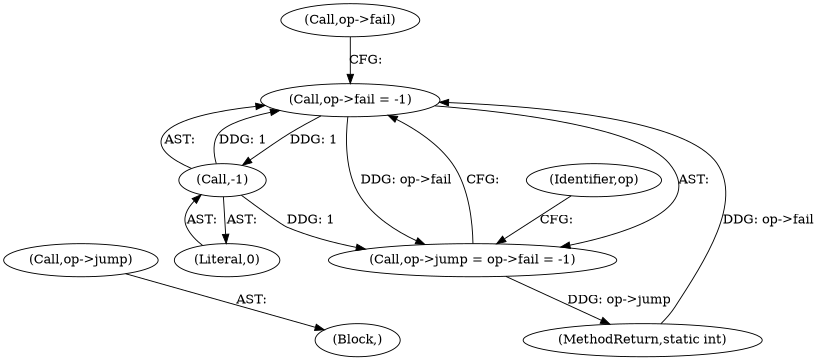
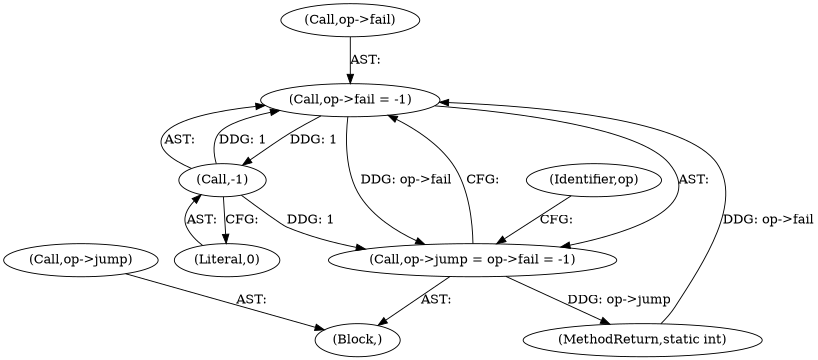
  digraph {
    n1 [label="(Call,op->fail = -1)"]
    n2 [label="(Call,-1)"]
    n3 [label="(Call,op->jump = op->fail = -1)"]
    n4 [label="(Literal,0)"]
    n5 [label="(MethodReturn,static int)"]
    n6 [label="(Block,)"]
    n7 [label="(Call,op->fail)"]
    n8 [label="(Call,op->jump)"]
    n9 [label="(Identifier,op)"]
    n1 -> n2 [label="DDG: 1"]
    n1 -> n3 [label="AST: "]
    n1 -> n3 [label="DDG: op->fail"]
    n2 -> n1 [label="AST: "]
    n2 -> n1 [label="DDG: 1"]
    n2 -> n3 [label="DDG: 1"]
-   n2 -> n4 [label="AST: "]
+   n2 -> n4 [label="CFG: "]
    n3 -> n1 [label="CFG: "]
    n3 -> n5 [label="DDG: op->jump"]
+   n3 -> n6 [label="AST: "]
    n4 -> n2 [label="AST: "]
    n5 -> n1 [label="DDG: op->fail"]
-   n7 -> n1 [label="CFG: "]
+   n7 -> n1 [label="AST: "]
    n8 -> n6 [label="AST: "]
    n9 -> n3 [label="CFG: "]
  }
